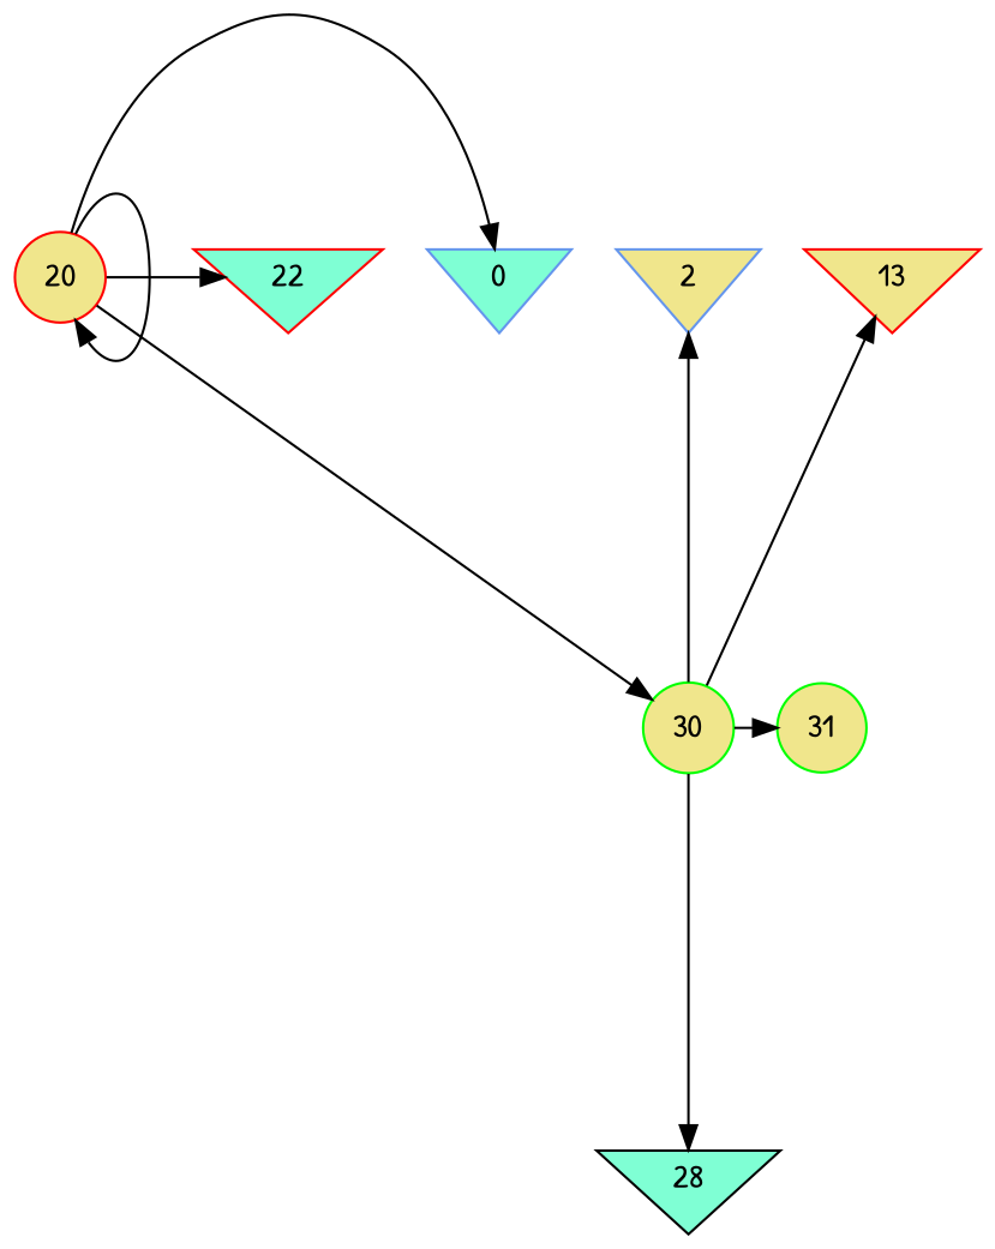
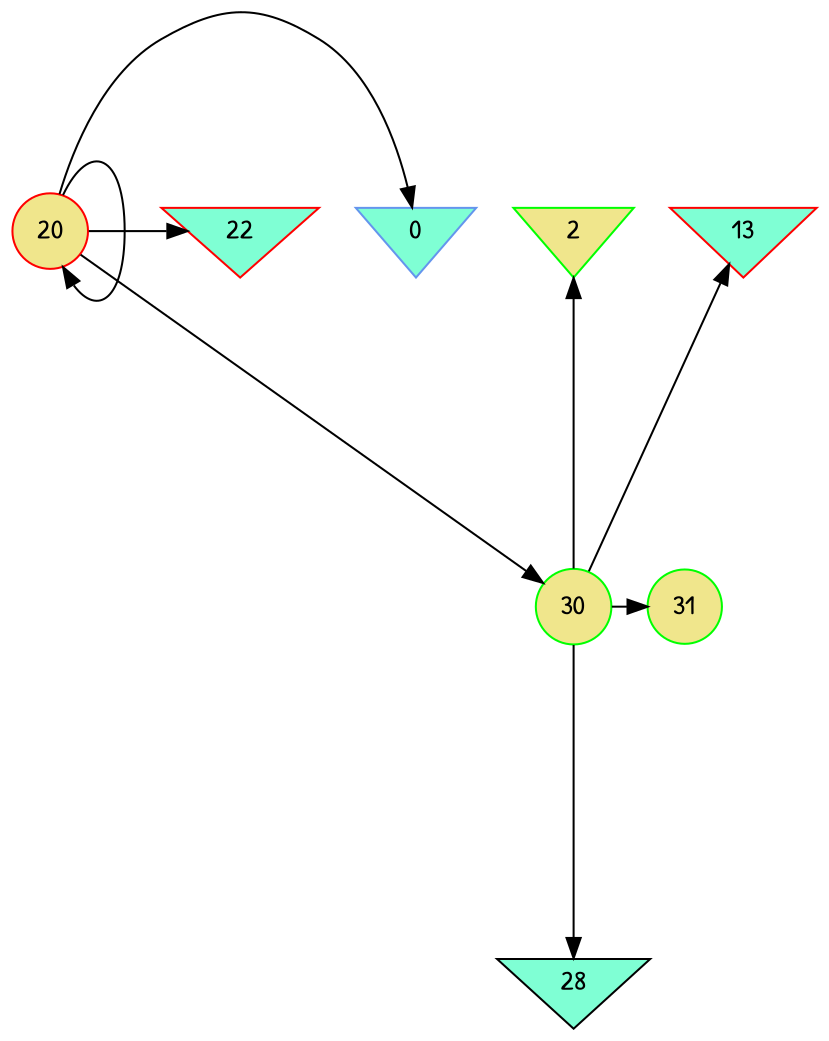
  digraph {
    fontname="Patrick Hand"
    ranksep=2.0
    node [color=red fillcolor=aquamarine fontname="Patrick Hand" shape=invtriangle style=filled]
    edge [fontname="Patrick Hand"]
    0 [color=cornflowerblue]
-   2 [color=cornflowerblue fillcolor=khaki]
-   13 [fillcolor=khaki]
+   2 [color=green fillcolor=khaki]
+   13
    20 [fillcolor=khaki shape=circle]
    22
    28 [color=black]
    30 [color=green fillcolor=khaki shape=circle]
    31 [color=green fillcolor=khaki shape=circle]
    subgraph sub_1 {
      rank=same
      0
      2
      13
      20
      22
    }
    subgraph sub_2 {
      rank=same
      28
    }
    subgraph sub_3 {
      rank=same
      30
      31
    }
    20 -> 0
    20 -> 20
    20 -> 22
    20 -> 30
    30 -> 2
    30 -> 13
    30 -> 28
    30 -> 31
  }
